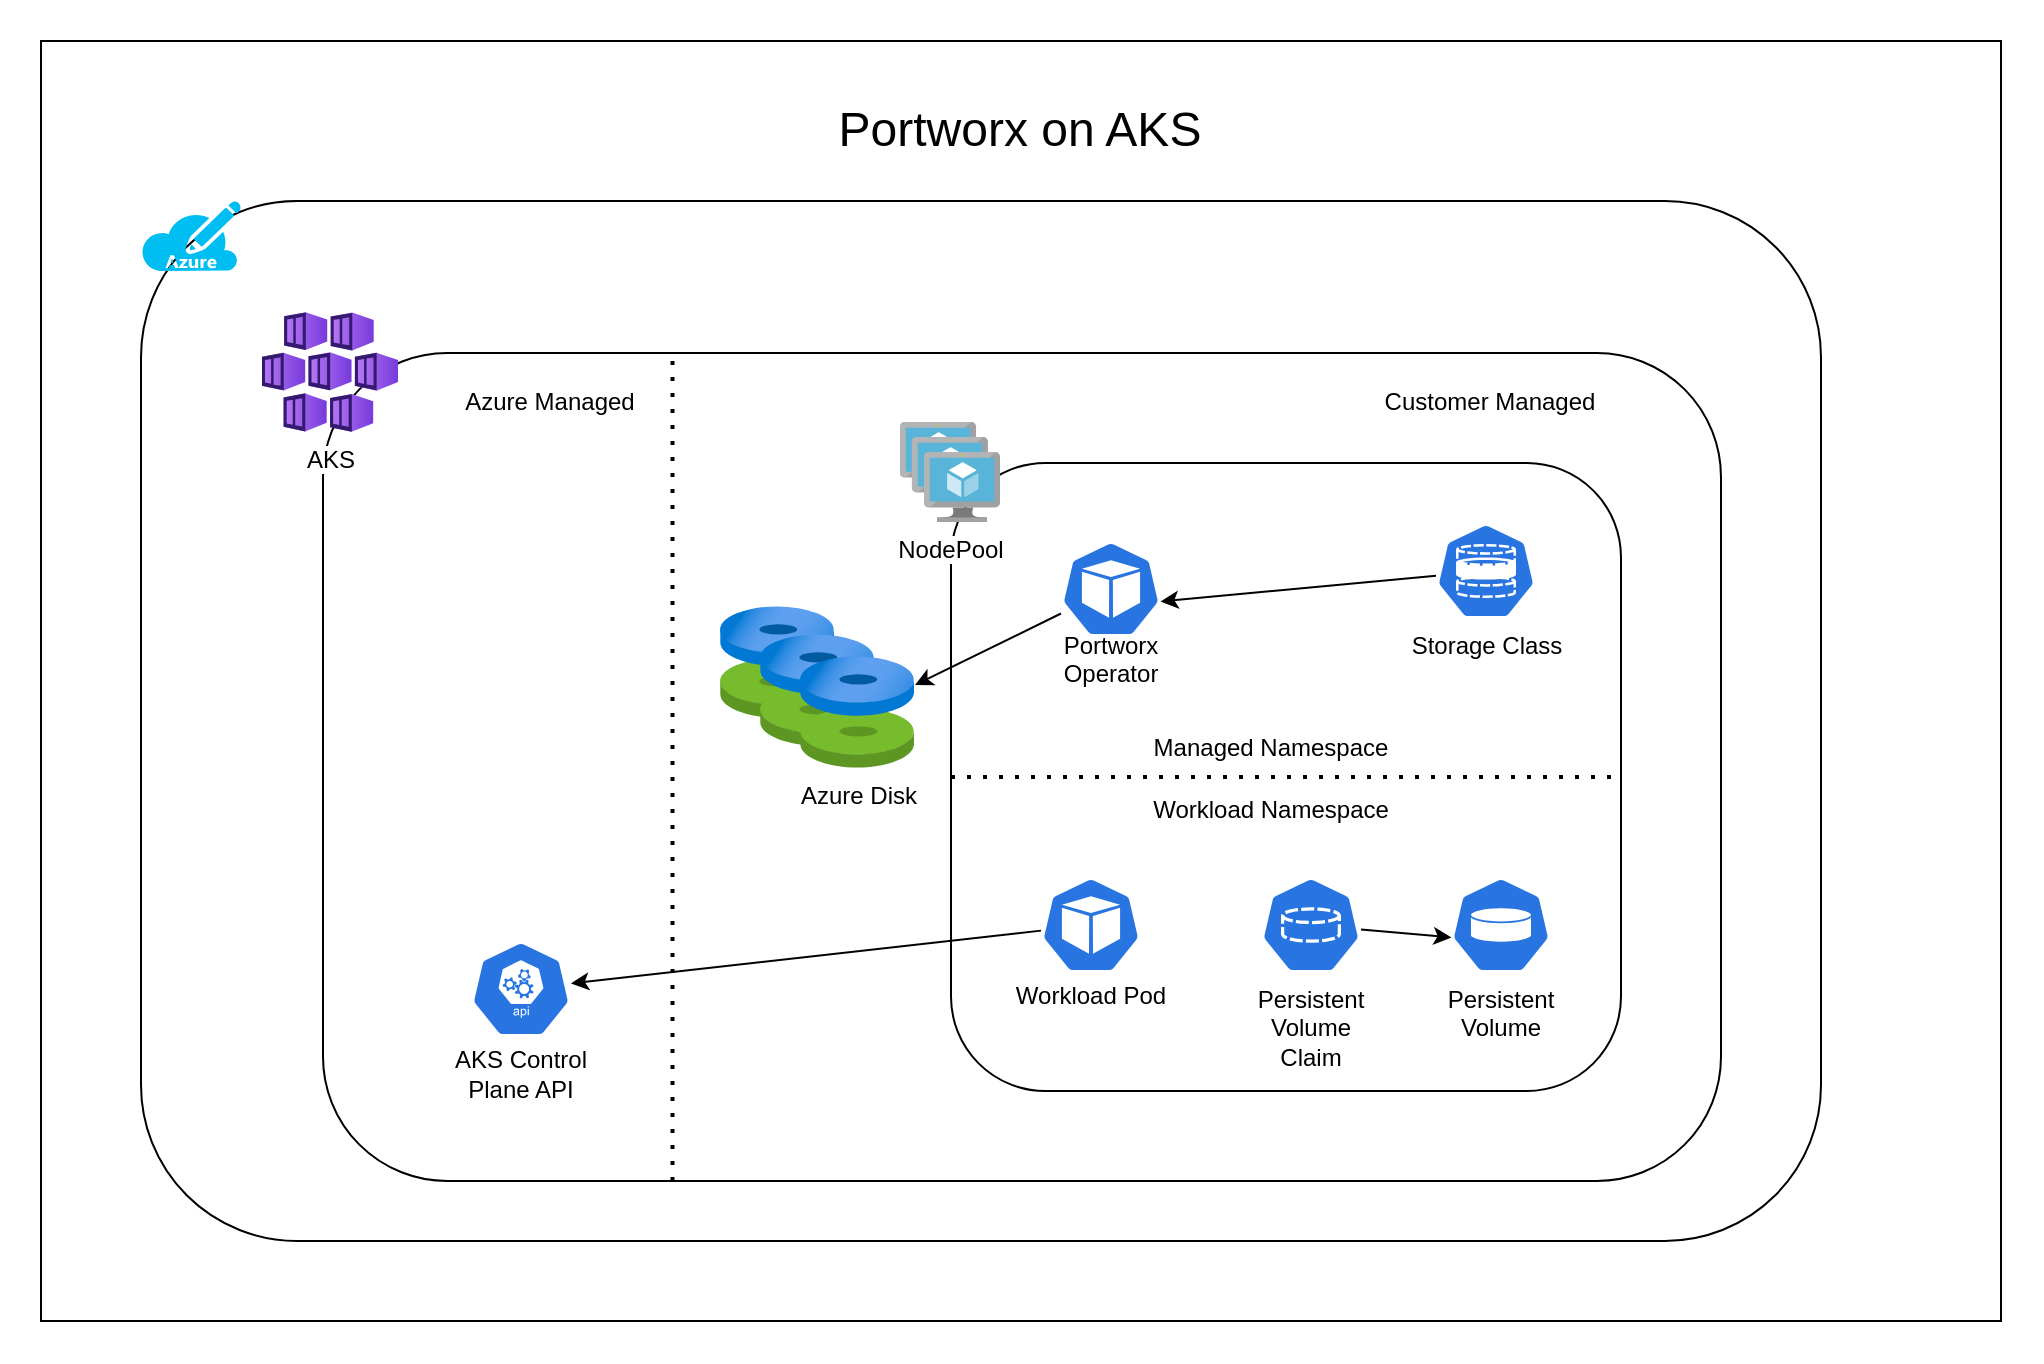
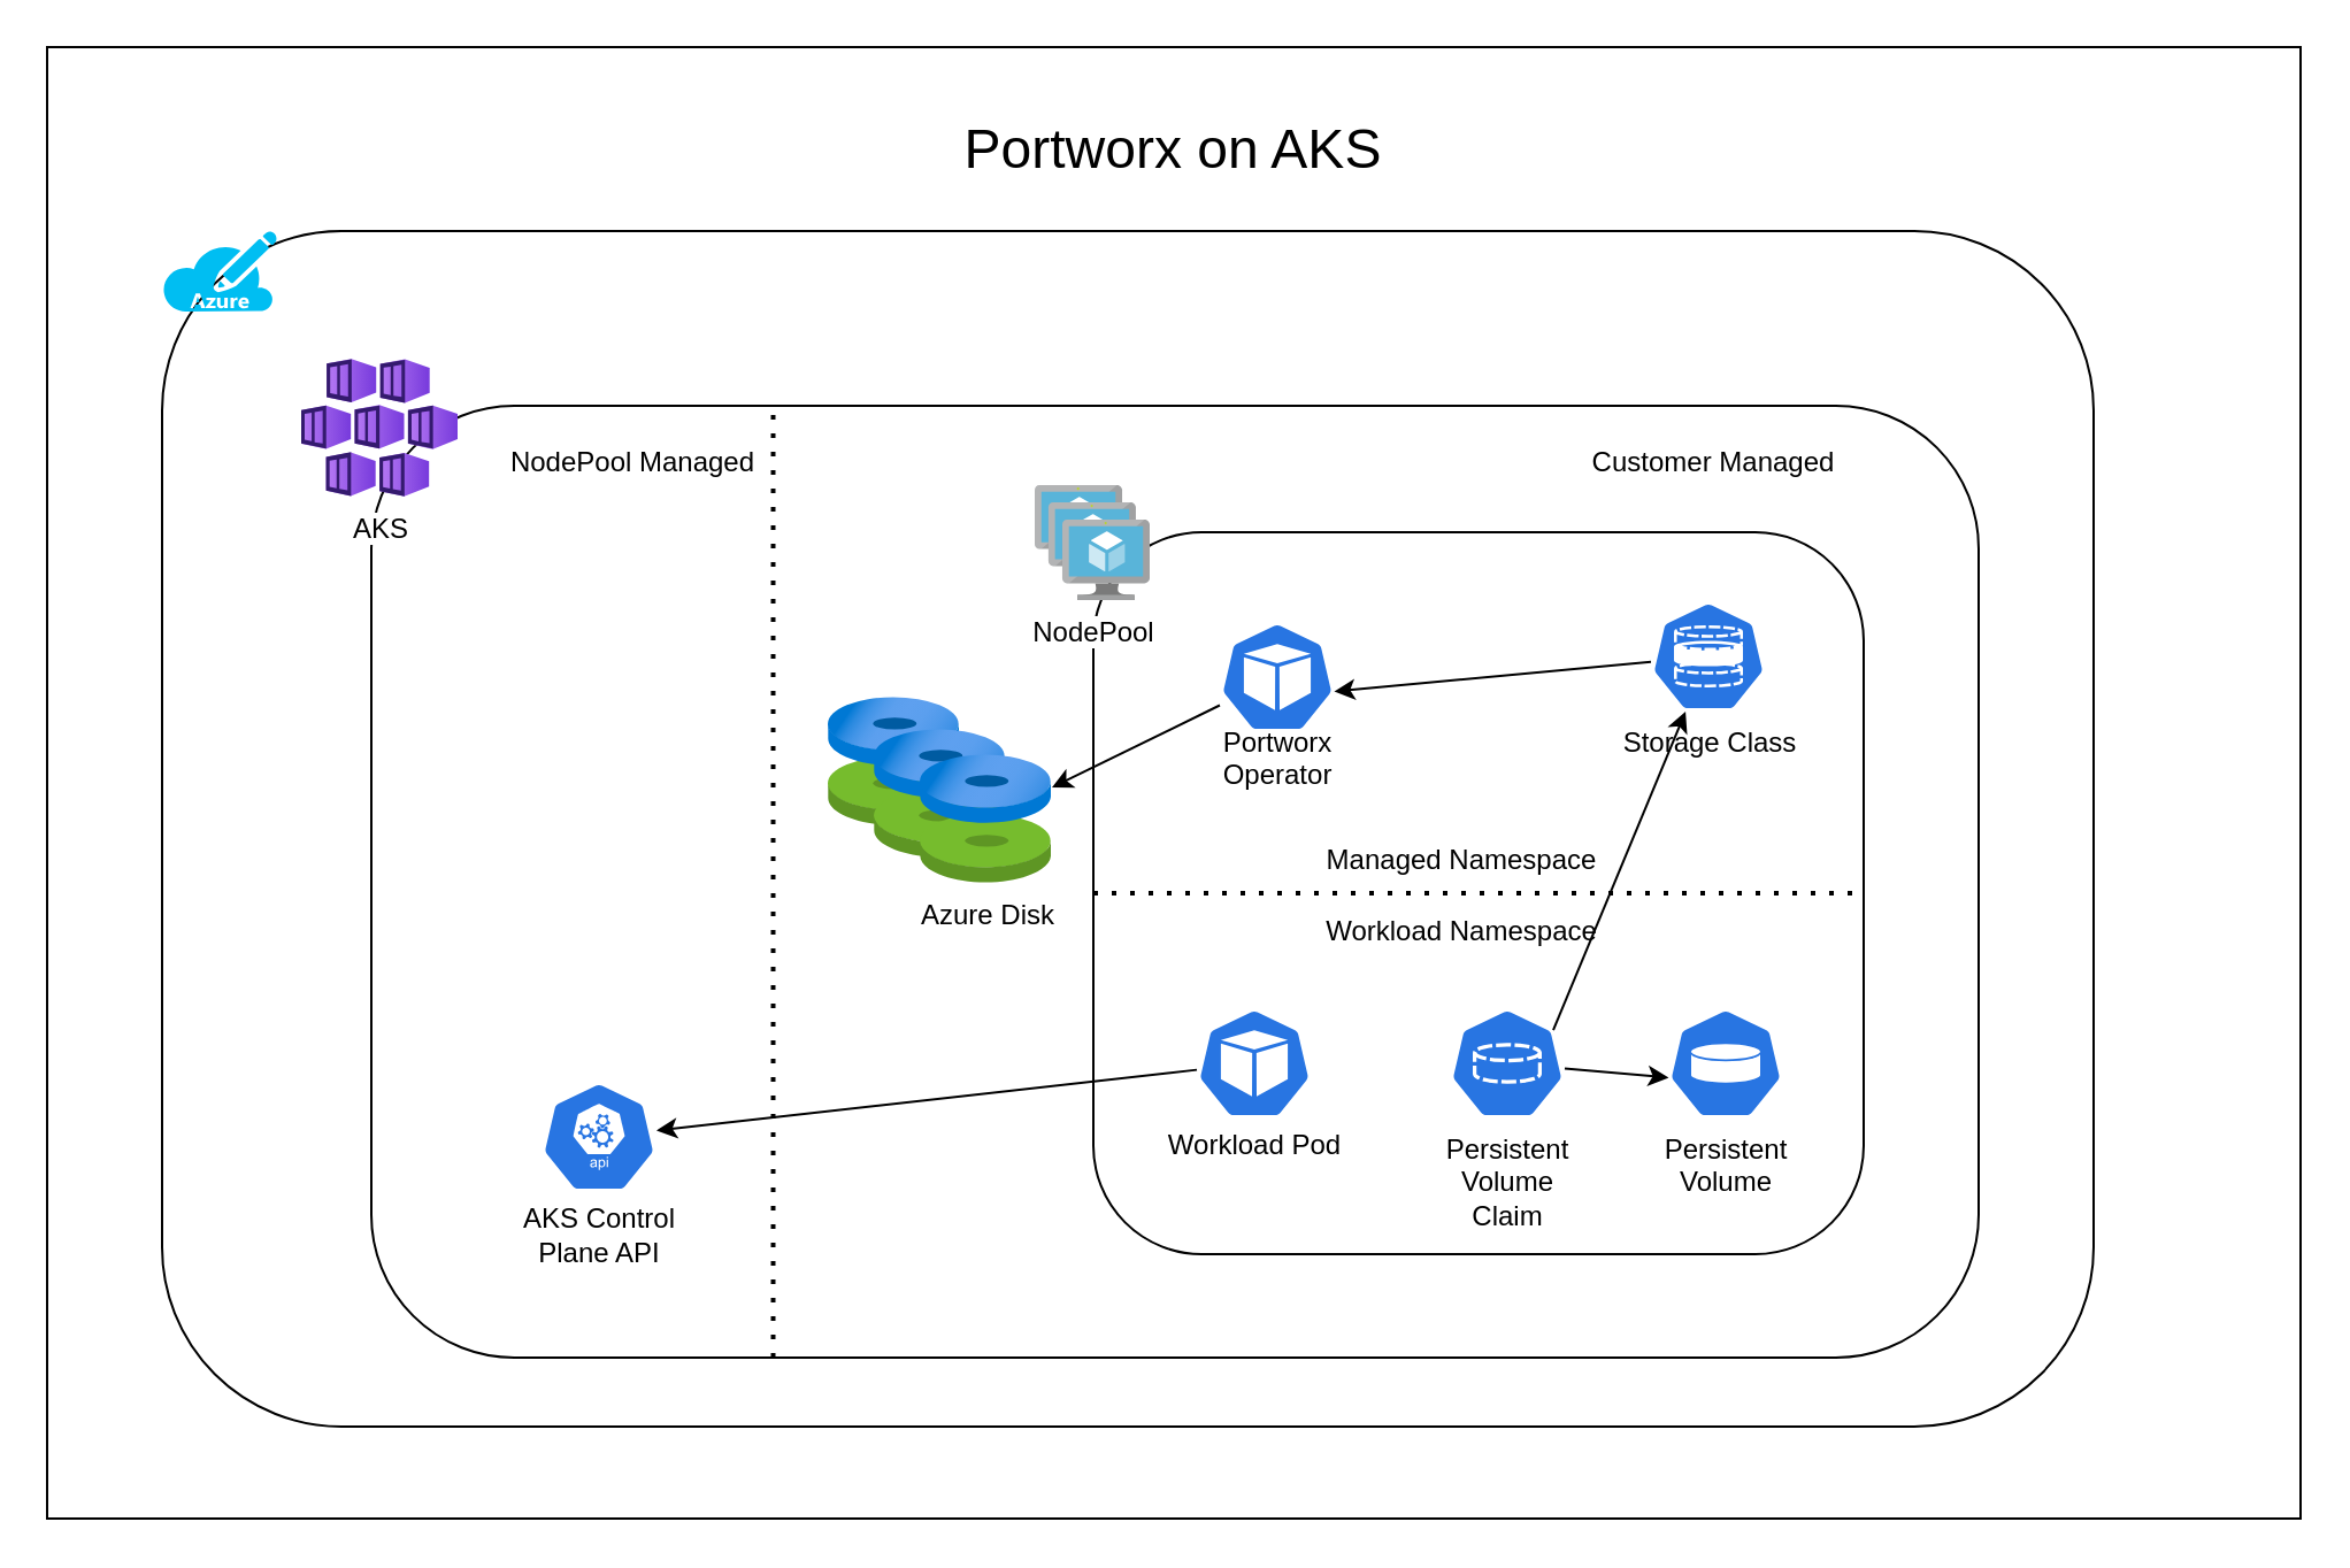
  <mxCell id="0" />
  <mxCell id="1" parent="0" />
  <mxCell id="2" value="" style="rounded=0;whiteSpace=wrap;html=1;fontSize=12;" vertex="1" parent="1"><mxGeometry x="20" y="20" width="980" height="640" as="geometry" /></mxCell>
  <mxCell id="3" value="" style="rounded=1;whiteSpace=wrap;html=1;" vertex="1" parent="1"><mxGeometry x="70" y="100" width="840" height="520" as="geometry" /></mxCell>
  <mxCell id="4" value="" style="verticalLabelPosition=bottom;html=1;verticalAlign=top;align=center;strokeColor=none;fillColor=#00BEF2;shape=mxgraph.azure.azure_subscription;" vertex="1" parent="1"><mxGeometry x="70" y="100" width="50" height="35" as="geometry" /></mxCell>
  <mxCell id="5" value="" style="rounded=1;whiteSpace=wrap;html=1;" vertex="1" parent="1"><mxGeometry x="161" y="176" width="699" height="414" as="geometry" /></mxCell>
  <mxCell id="6" value="AKS" style="aspect=fixed;html=1;points=[];align=center;image;fontSize=12;image=img/lib/azure2/compute/Kubernetes_Services.svg;" vertex="1" parent="1"><mxGeometry x="131" y="156" width="68" height="60" as="geometry" /></mxCell>
  <mxCell id="7" value="" style="rounded=1;whiteSpace=wrap;html=1;" vertex="1" parent="1"><mxGeometry x="475" y="231" width="335" height="314" as="geometry" /></mxCell>
  <mxCell id="8" value="NodePool" style="sketch=0;aspect=fixed;html=1;points=[];align=center;image;fontSize=12;image=img/lib/mscae/VM_Scale_Set.svg;" vertex="1" parent="1"><mxGeometry x="450" y="211" width="50" height="50" as="geometry" /></mxCell>
  <mxCell id="9" style="edgeStyle=none;html=1;" edge="1" parent="1" source="10" target="11"><mxGeometry relative="1" as="geometry" /></mxCell>
  <mxCell id="10" value="&lt;br&gt;&lt;br&gt;&lt;br&gt;&lt;br&gt;&lt;br&gt;Workload Pod" style="sketch=0;html=1;dashed=0;whitespace=wrap;fillColor=#2875E2;strokeColor=#ffffff;points=[[0.005,0.63,0],[0.1,0.2,0],[0.9,0.2,0],[0.5,0,0],[0.995,0.63,0],[0.72,0.99,0],[0.5,1,0],[0.28,0.99,0]];shape=mxgraph.kubernetes.icon;prIcon=pod" vertex="1" parent="1"><mxGeometry x="520" y="438" width="50" height="48" as="geometry" /></mxCell>
  <mxCell id="11" value="&lt;br&gt;&lt;br&gt;&lt;br&gt;&lt;br&gt;&lt;br&gt;&lt;br&gt;AKS Control&lt;br&gt;Plane API" style="sketch=0;html=1;dashed=0;whitespace=wrap;fillColor=#2875E2;strokeColor=#ffffff;points=[[0.005,0.63,0],[0.1,0.2,0],[0.9,0.2,0],[0.5,0,0],[0.995,0.63,0],[0.72,0.99,0],[0.5,1,0],[0.28,0.99,0]];shape=mxgraph.kubernetes.icon;prIcon=api" vertex="1" parent="1"><mxGeometry x="235" y="470" width="50" height="48" as="geometry" /></mxCell>
  <mxCell id="12" value="&lt;font style=&quot;font-size: 24px&quot;&gt;Portworx on AKS&lt;/font&gt;" style="text;html=1;strokeColor=none;fillColor=none;align=center;verticalAlign=middle;whiteSpace=wrap;rounded=0;" vertex="1" parent="1"><mxGeometry x="280" y="50" width="460" height="30" as="geometry" /></mxCell>
  <mxCell id="13" value="" style="endArrow=none;dashed=1;html=1;dashPattern=1 3;strokeWidth=2;fontSize=12;entryX=1;entryY=0.5;entryDx=0;entryDy=0;exitX=0;exitY=0.5;exitDx=0;exitDy=0;" edge="1" parent="1" source="7" target="7"><mxGeometry width="50" height="50" relative="1" as="geometry"><mxPoint x="500" y="405" as="sourcePoint" /><mxPoint x="550" y="355" as="targetPoint" /></mxGeometry></mxCell>
  <mxCell id="14" value="Managed Namespace" style="text;html=1;strokeColor=none;fillColor=none;align=center;verticalAlign=middle;whiteSpace=wrap;rounded=0;fontSize=12;" vertex="1" parent="1"><mxGeometry x="552.5" y="359" width="165" height="30" as="geometry" /></mxCell>
  <mxCell id="15" value="Workload Namespace" style="text;html=1;strokeColor=none;fillColor=none;align=center;verticalAlign=middle;whiteSpace=wrap;rounded=0;fontSize=12;" vertex="1" parent="1"><mxGeometry x="552.5" y="389" width="165" height="31" as="geometry" /></mxCell>
  <mxCell id="16" value="" style="endArrow=none;dashed=1;html=1;dashPattern=1 3;strokeWidth=2;fontSize=12;exitX=0.25;exitY=1;exitDx=0;exitDy=0;entryX=0.25;entryY=0;entryDx=0;entryDy=0;" edge="1" parent="1" source="5" target="5"><mxGeometry width="50" height="50" relative="1" as="geometry"><mxPoint x="280" y="220" as="sourcePoint" /><mxPoint x="330" y="170" as="targetPoint" /></mxGeometry></mxCell>
  <mxCell id="17" value="Customer Managed" style="text;html=1;strokeColor=none;fillColor=none;align=center;verticalAlign=middle;whiteSpace=wrap;rounded=0;fontSize=12;" vertex="1" parent="1"><mxGeometry x="670" y="186" width="150" height="30" as="geometry" /></mxCell>
- <mxCell id="18" value="Azure&amp;nbsp;Managed" style="text;html=1;strokeColor=none;fillColor=none;align=center;verticalAlign=middle;whiteSpace=wrap;rounded=0;fontSize=12;" vertex="1" parent="1"><mxGeometry x="190" y="186" width="170" height="30" as="geometry" /></mxCell>
+ <mxCell id="18" value="NodePool&amp;nbsp;Managed" style="text;html=1;strokeColor=none;fillColor=none;align=center;verticalAlign=middle;whiteSpace=wrap;rounded=0;fontSize=12;" vertex="1" parent="1"><mxGeometry x="190" y="186" width="170" height="30" as="geometry" /></mxCell>
  <mxCell id="19" style="edgeStyle=none;html=1;" edge="1" parent="1" source="20" target="29"><mxGeometry relative="1" as="geometry"><mxPoint x="450" y="356.921" as="targetPoint" /></mxGeometry></mxCell>
  <mxCell id="20" value="&lt;br&gt;&lt;br&gt;&lt;br&gt;&lt;br&gt;&lt;br&gt;Portworx&lt;br&gt;Operator" style="sketch=0;html=1;dashed=0;whitespace=wrap;fillColor=#2875E2;strokeColor=#ffffff;points=[[0.005,0.63,0],[0.1,0.2,0],[0.9,0.2,0],[0.5,0,0],[0.995,0.63,0],[0.72,0.99,0],[0.5,1,0],[0.28,0.99,0]];shape=mxgraph.kubernetes.icon;prIcon=pod" vertex="1" parent="1"><mxGeometry x="530" y="270" width="50" height="48" as="geometry" /></mxCell>
  <mxCell id="21" style="edgeStyle=none;html=1;entryX=0.005;entryY=0.63;entryDx=0;entryDy=0;entryPerimeter=0;" edge="1" parent="1" source="22" target="26"><mxGeometry relative="1" as="geometry" /></mxCell>
  <mxCell id="22" value="Persistent&lt;br&gt;Volume&lt;br&gt;Claim" style="sketch=0;html=1;dashed=0;whitespace=wrap;fillColor=#2875E2;strokeColor=#ffffff;points=[[0.005,0.63,0],[0.1,0.2,0],[0.9,0.2,0],[0.5,0,0],[0.995,0.63,0],[0.72,0.99,0],[0.5,1,0],[0.28,0.99,0]];verticalLabelPosition=bottom;align=center;verticalAlign=top;shape=mxgraph.kubernetes.icon;prIcon=pvc" vertex="1" parent="1"><mxGeometry x="630" y="438" width="50" height="48" as="geometry" /></mxCell>
  <mxCell id="23" style="edgeStyle=none;html=1;entryX=0.995;entryY=0.63;entryDx=0;entryDy=0;entryPerimeter=0;" edge="1" parent="1" source="24" target="20"><mxGeometry relative="1" as="geometry" /></mxCell>
  <mxCell id="24" value="Storage Class" style="sketch=0;html=1;dashed=0;whitespace=wrap;fillColor=#2875E2;strokeColor=#ffffff;points=[[0.005,0.63,0],[0.1,0.2,0],[0.9,0.2,0],[0.5,0,0],[0.995,0.63,0],[0.72,0.99,0],[0.5,1,0],[0.28,0.99,0]];verticalLabelPosition=bottom;align=center;verticalAlign=top;shape=mxgraph.kubernetes.icon;prIcon=sc" vertex="1" parent="1"><mxGeometry x="717.5" y="261" width="50" height="48" as="geometry" /></mxCell>
+ <mxCell id="25" style="edgeStyle=none;html=1;exitX=0.9;exitY=0.2;exitDx=0;exitDy=0;exitPerimeter=0;" edge="1" parent="1" source="22" target="24"><mxGeometry relative="1" as="geometry" /></mxCell>
  <mxCell id="26" value="Persistent&lt;br&gt;Volume" style="sketch=0;html=1;dashed=0;whitespace=wrap;fillColor=#2875E2;strokeColor=#ffffff;points=[[0.005,0.63,0],[0.1,0.2,0],[0.9,0.2,0],[0.5,0,0],[0.995,0.63,0],[0.72,0.99,0],[0.5,1,0],[0.28,0.99,0]];verticalLabelPosition=bottom;align=center;verticalAlign=top;shape=mxgraph.kubernetes.icon;prIcon=pv" vertex="1" parent="1"><mxGeometry x="725" y="438" width="50" height="48" as="geometry" /></mxCell>
  <mxCell id="27" value="" style="aspect=fixed;html=1;points=[];align=center;image;fontSize=12;image=img/lib/azure2/compute/Disks.svg;" vertex="1" parent="1"><mxGeometry x="360" y="303" width="57.0" height="56.0" as="geometry" /></mxCell>
  <mxCell id="28" value="" style="aspect=fixed;html=1;points=[];align=center;image;fontSize=12;image=img/lib/azure2/compute/Disks.svg;" vertex="1" parent="1"><mxGeometry x="380" y="317" width="57.0" height="56.0" as="geometry" /></mxCell>
  <mxCell id="29" value="Azure Disk" style="aspect=fixed;html=1;points=[];align=center;image;fontSize=12;image=img/lib/azure2/compute/Disks.svg;" vertex="1" parent="1"><mxGeometry x="400" y="328" width="57.0" height="56.0" as="geometry" /></mxCell>
